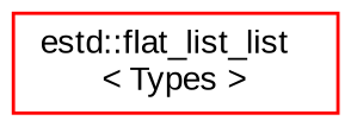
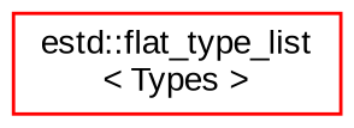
  digraph {
    rankdir=LR
    fontname="Liberation Sans"
-   n1 [color=red fillcolor=white fontname="Liberation Sans" fontsize=10 height=0.2 label="estd::flat_list_list\l\< Types \>" shape=box style=filled width=0.4]
+   n1 [color=red fillcolor=white fontname="Liberation Sans" fontsize=10 height=0.2 label="estd::flat_type_list\l\< Types \>" shape=box style=filled width=0.4]
  }
